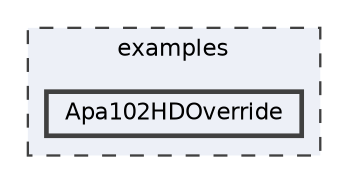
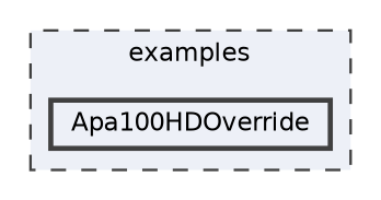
  digraph {
    compound=true
    rankdir=LR
-   n1 [color=grey25 fillcolor="#edf0f7" fontname=Helvetica fontsize=10 height=0.2 label=Apa102HDOverride shape=box style="filled,bold" width=0.4]
+   n1 [color=grey25 fillcolor="#edf0f7" fontname=Helvetica fontsize=10 height=0.2 label=Apa100HDOverride shape=box style="filled,bold" width=0.4]
    subgraph cluster_1 {
      bgcolor="#edf0f7"
      fontname=Helvetica
      fontsize=10
      label=examples
      pencolor=grey25
      style="filled,dashed"
      n1
    }
  }
